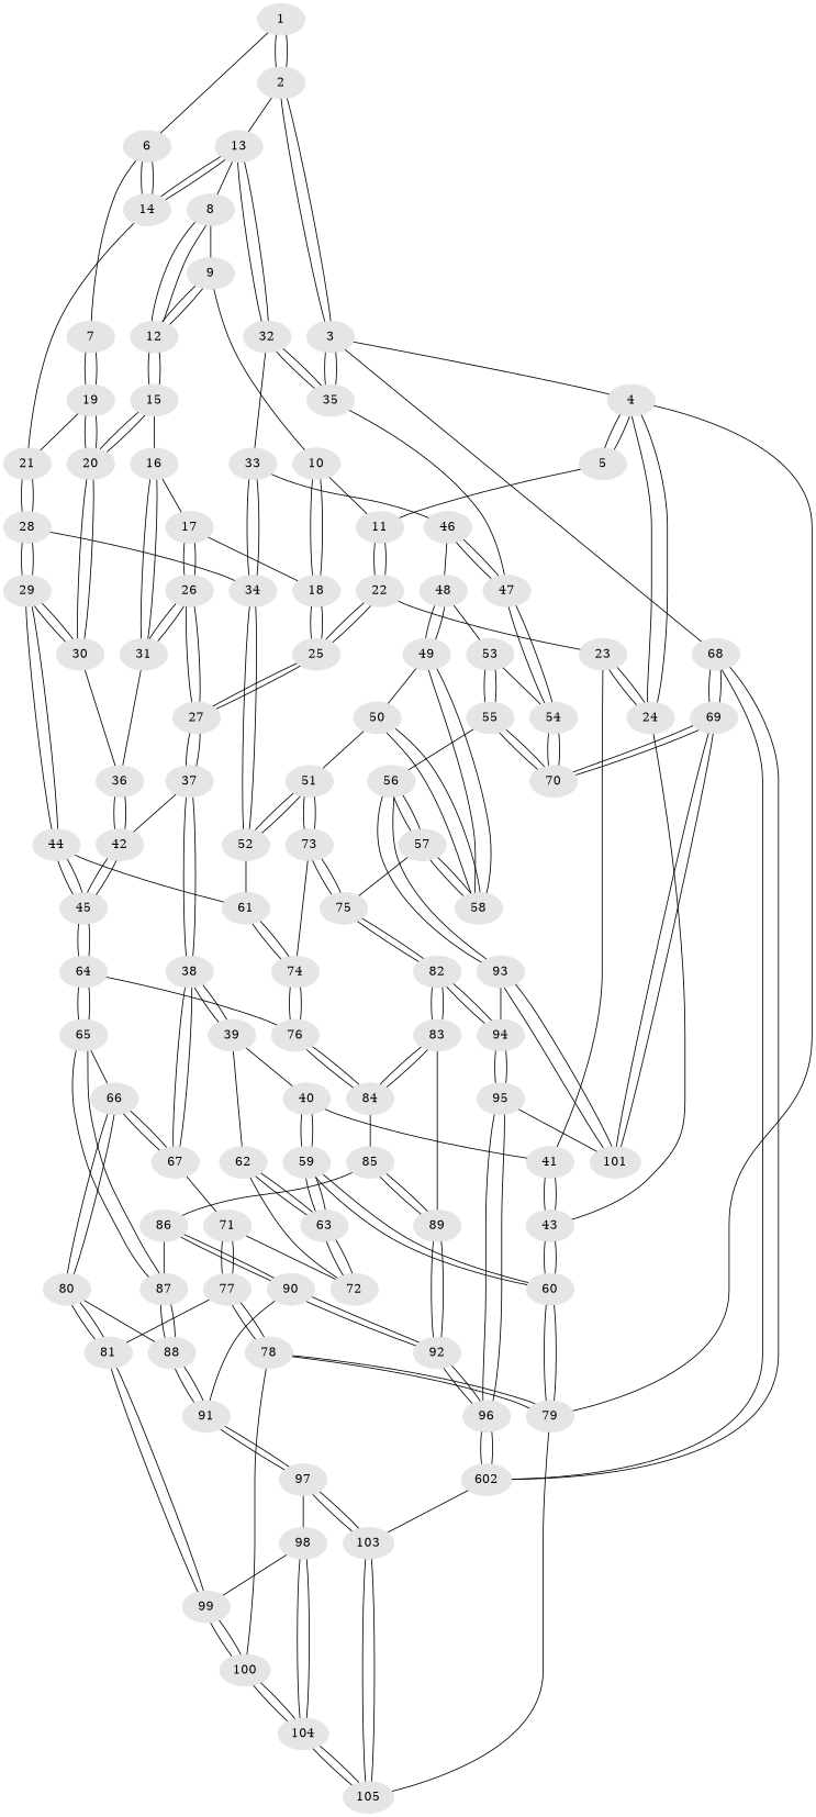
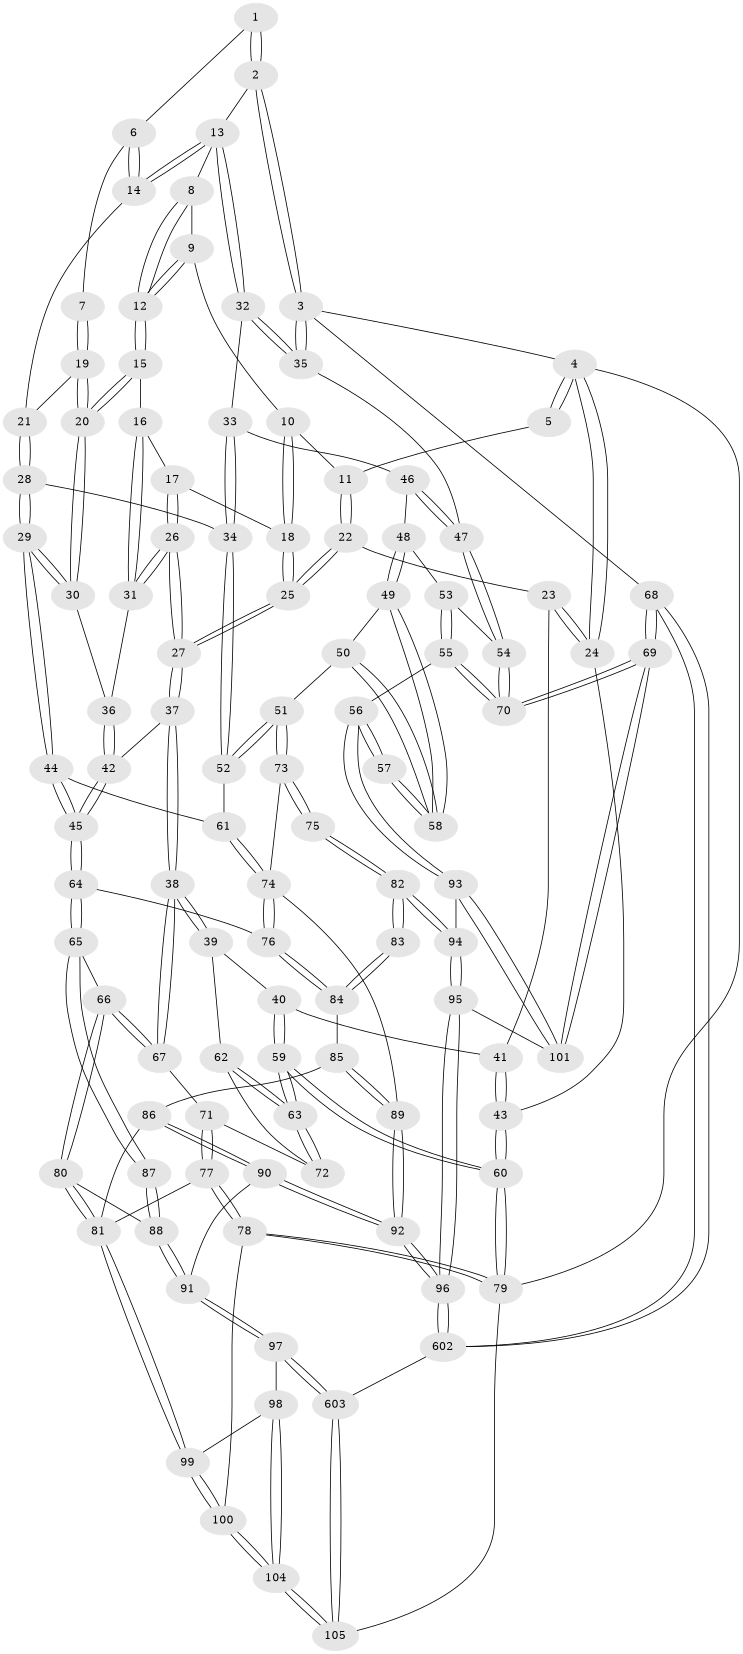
  graph {
    node [color=gray90 style=filled]
    1
    2
    6
    3
    13
    7
    14
    4
    35
    68
    8
    32
    5
    24
    79
    47
    69
    n18 [label=602]
    11
    43
    105
    22
    19
    21
    9
    12
    20
    10
    15
    18
    25
    23
    16
    33
    28
    17
    31
    30
    26
    36
    27
    29
    34
    41
    60
    37
    42
    38
    44
    52
    45
    61
    46
    48
    54
    39
    67
    40
    62
    71
    59
    63
    72
    64
    74
    65
    76
    49
    53
    70
    50
    58
    55
    51
    73
    75
    56
    57
    93
    101
    94
    82
    66
    87
    84
    80
    88
    81
    77
-   103
+   103 [label=603]
    78
    83
    85
    100
    99
    104
    91
    89
    95
    92
    86
    90
    97
    96
    98
    1 -- 2
    1 -- 2
    1 -- 6
    2 -- 3
    2 -- 3
    2 -- 13
    6 -- 7
    6 -- 14
    6 -- 14
    3 -- 4
    3 -- 35
    3 -- 35
    3 -- 68
    13 -- 14
    13 -- 14
    13 -- 8
    13 -- 32
    13 -- 32
    7 -- 19
    7 -- 19
    14 -- 21
    4 -- 5
    4 -- 5
    4 -- 24
    4 -- 24
    4 -- 79
    35 -- 47
    68 -- 69
    68 -- 69
    68 -- n18
    68 -- n18
    8 -- 9
    8 -- 12
    8 -- 12
    32 -- 35
    32 -- 35
    32 -- 33
    5 -- 11
    24 -- 43
    79 -- 105
    47 -- 54
    47 -- 54
    69 -- 70
    69 -- 70
    69 -- 101
    69 -- 101
    n18 -- 103
    11 -- 22
    11 -- 22
    43 -- 60
    43 -- 60
    22 -- 25
    22 -- 25
    22 -- 23
    19 -- 21
    19 -- 20
    19 -- 20
    21 -- 28
    21 -- 28
    9 -- 12
    9 -- 12
    9 -- 10
    12 -- 15
    12 -- 15
    20 -- 30
    20 -- 30
    10 -- 11
    10 -- 18
    10 -- 18
    15 -- 20
    15 -- 20
    15 -- 16
    18 -- 25
    18 -- 25
    25 -- 27
    25 -- 27
    23 -- 24
    23 -- 24
    23 -- 41
    16 -- 17
    16 -- 31
    16 -- 31
    33 -- 34
    33 -- 34
    33 -- 46
    28 -- 29
    28 -- 29
    28 -- 34
    17 -- 18
    17 -- 26
    17 -- 26
    31 -- 36
    30 -- 36
    26 -- 31
    26 -- 31
    26 -- 27
    26 -- 27
    36 -- 42
    36 -- 42
    27 -- 37
    27 -- 37
    29 -- 30
    29 -- 30
    29 -- 44
    29 -- 44
    34 -- 52
    34 -- 52
    41 -- 43
    41 -- 43
    60 -- 79
    60 -- 79
    37 -- 42
    37 -- 38
    37 -- 38
    42 -- 45
    42 -- 45
    38 -- 39
    38 -- 39
    38 -- 67
    38 -- 67
    44 -- 45
    44 -- 45
    44 -- 61
    52 -- 61
    45 -- 64
    45 -- 64
    61 -- 74
    61 -- 74
    46 -- 47
    46 -- 47
    46 -- 48
    48 -- 49
    48 -- 49
    48 -- 53
    54 -- 70
    54 -- 70
    39 -- 40
    39 -- 62
    67 -- 71
    40 -- 41
    40 -- 59
    40 -- 59
    62 -- 63
    62 -- 63
    62 -- 72
    71 -- 72
    71 -- 77
    71 -- 77
    59 -- 60
    59 -- 60
    59 -- 63
    59 -- 63
    63 -- 72
    63 -- 72
    64 -- 65
    64 -- 65
    64 -- 76
    74 -- 76
    74 -- 76
    65 -- 66
    65 -- 87
    65 -- 87
    76 -- 84
    76 -- 84
    49 -- 50
    49 -- 58
    49 -- 58
    53 -- 54
    53 -- 55
    53 -- 55
    50 -- 58
    50 -- 58
    50 -- 51
    55 -- 70
    55 -- 70
    55 -- 56
    51 -- 52
    51 -- 52
    51 -- 73
    51 -- 73
    73 -- 74
    73 -- 75
    73 -- 75
    75 -- 82
    75 -- 82
    56 -- 57
    56 -- 57
    56 -- 93
    56 -- 93
    57 -- 58
    57 -- 58
-   57 -- 75
    93 -- 101
    93 -- 101
    93 -- 94
    94 -- 95
    94 -- 95
    82 -- 94
    82 -- 94
    82 -- 83
    82 -- 83
    66 -- 67
    66 -- 67
    66 -- 80
    66 -- 80
    87 -- 88
    87 -- 88
    84 -- 85
    80 -- 88
    80 -- 81
    80 -- 81
    88 -- 91
    88 -- 91
    81 -- 99
    81 -- 99
    77 -- 81
    77 -- 78
    77 -- 78
    103 -- 105
    103 -- 105
    78 -- 79
    78 -- 79
    78 -- 100
    83 -- 84
    83 -- 84
-   83 -- 89
+   74 -- 89
    85 -- 89
    85 -- 89
    85 -- 86
    100 -- 104
    100 -- 104
    99 -- 100
    99 -- 100
    104 -- 105
    104 -- 105
    91 -- 97
    91 -- 97
    89 -- 92
    89 -- 92
    95 -- 101
    95 -- 96
    95 -- 96
    92 -- 96
    92 -- 96
-   86 -- 87
+   86 -- 81
    86 -- 90
    86 -- 90
    90 -- 91
    90 -- 92
    90 -- 92
    97 -- 103
    97 -- 103
    97 -- 98
    96 -- n18
    96 -- n18
    98 -- 99
    98 -- 104
    98 -- 104
  }
